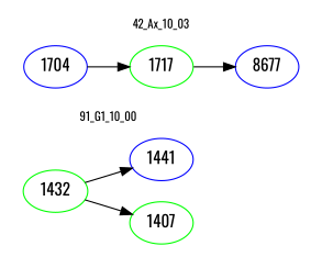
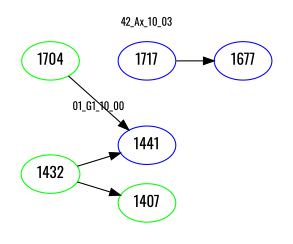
  digraph {
    fontname=Oswald
    rankdir=LR
    node [color=green fontname=Oswald]
    edge [color=black fontname=Oswald]
-   n1 [color=blue label=1704]
-   n2 [color=blue label=8677]
-   n3 [label=1717]
+   n1 [label=1704]
+   n2 [color=blue label=1677]
+   n3 [color=blue label=1717]
    n4 [label=1432]
    n5 [label=1407]
    n6 [color=blue label=1441]
    subgraph cluster_1 {
      color=white
      fontsize=10
      label="42_Ax_10_03"
      n1
      n2
      n3
    }
    subgraph cluster_2 {
      color=white
      fontsize=10
-     label="91_G1_10_00"
+     label="01_G1_10_00"
      n4
      n5
      n6
    }
-   n1 -> n3
+   n1 -> n6
    n3 -> n2
    n4 -> n5
    n4 -> n6
  }
